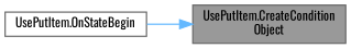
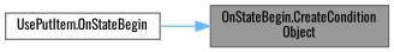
  digraph {
    rankdir=RL
    fontname=Oswald
    node [fontname=Oswald fontsize=10 shape=box style=filled]
-   n1 [color=gray40 fillcolor=grey60 fontcolor=black height=0.2 label="UsePutItem.CreateCondition\lObject" width=0.4]
+   n1 [color=gray40 fillcolor=grey60 fontcolor=black height=0.2 label="OnStateBegin.CreateCondition\lObject" width=0.4]
    n2 [color=grey40 fillcolor=white height=0.2 label="UsePutItem.OnStateBegin" width=0.4]
    n1 -> n2 [color=steelblue1 dir=back fontname=Oswald fontsize=10 labelfontname=Helvetica labelfontsize=10 style=solid]
  }
